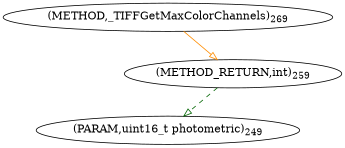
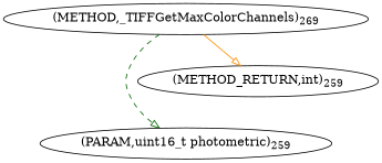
  digraph {
    edge [arrowhead=onormal]
    n1 [label=<(METHOD,_TIFFGetMaxColorChannels)<SUB>269</SUB>>]
-   n2 [label=<(PARAM,uint16_t photometric)<SUB>249</SUB>>]
+   n2 [label=<(PARAM,uint16_t photometric)<SUB>259</SUB>>]
    n3 [label=<(METHOD_RETURN,int)<SUB>259</SUB>>]
-   n3 -> n2 [color=darkgreen style=dashed]
+   n1 -> n2 [color=darkgreen style=dashed]
    n1 -> n3 [color=darkorange style=solid]
  }
